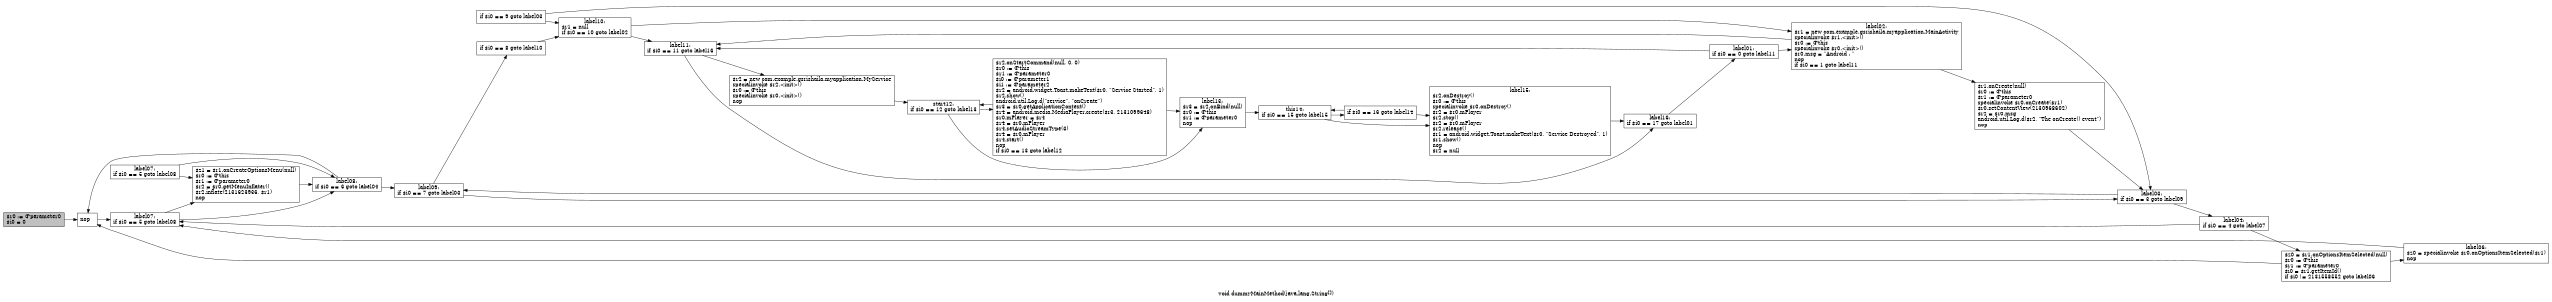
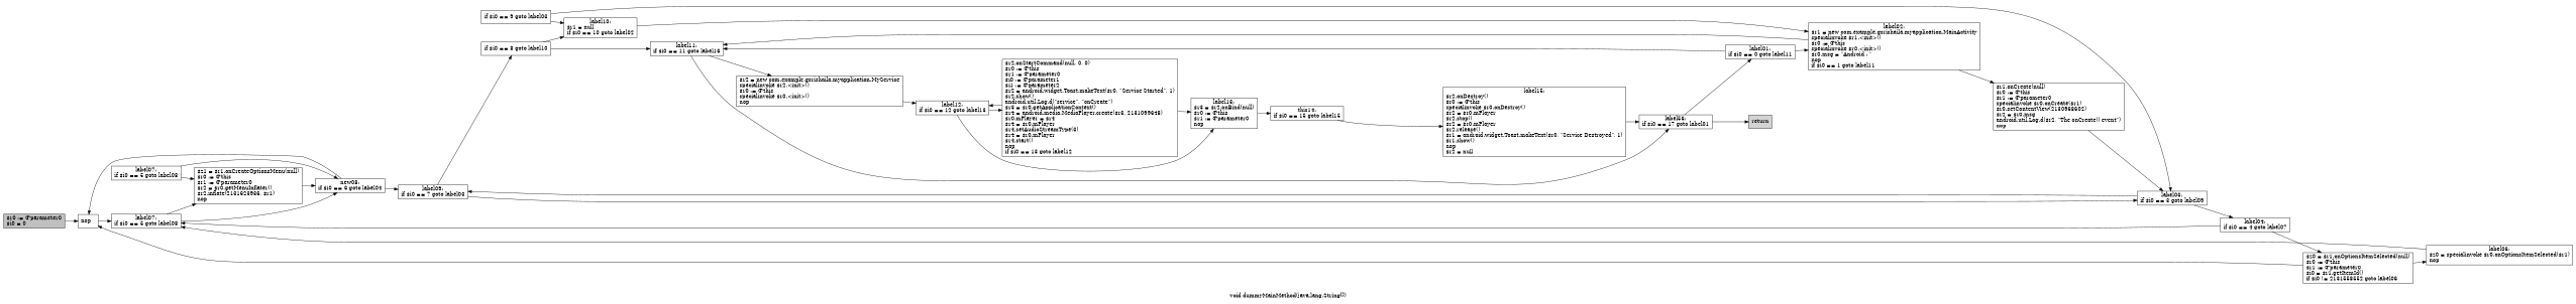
  digraph {
    label="void dummyMainMethod(java.lang.String[])"
    rankdir=LR
    node [shape=box]
    n1 [fillcolor=gray label="$r0 := @parameter0\l$i0 = 0\l" style=filled]
    n2 [label="nop\l"]
    n3 [label="label01:\nif $i0 == 0 goto label11\l"]
    n4 [label="label02:\n$r1 = new com.example.gsrishaila.myapplication.MainActivity\lspecialinvoke $r1.<init>()\l$r0 := @this\lspecialinvoke $r0.<init>()\l$r0.msg = \"Android : \"\lnop\lif $i0 == 1 goto label11\l"]
    n5 [label="label11:\nif $i0 == 11 goto label16\l"]
    n6 [label="$r1.onCreate(null)\l$r0 := @this\l$r1 := @parameter0\lspecialinvoke $r0.onCreate($r1)\l$r0.setContentView(2130968602)\l$r2 = $r0.msg\landroid.util.Log.d($r2, \"The onCreate() event\")\lnop\l"]
    n7 [label="$r2 = new com.example.gsrishaila.myapplication.MyService\lspecialinvoke $r2.<init>()\l$r0 := @this\lspecialinvoke $r0.<init>()\lnop\l"]
-   n8 [label="label16:\nif $i0 == 17 goto label01\l"]
+   n8 [label="label56:\nif $i0 == 17 goto label01\l"]
    n9 [label="label03:\nif $i0 == 3 goto label09\l"]
-   n10 [label="start12:\nif $i0 == 12 goto label13\l"]
+   n10 [label="label12:\nif $i0 == 12 goto label13\l"]
+   n11 [fillcolor=lightgray label="return\l" style=filled]
    n12 [label="label04:\nif $i0 == 4 goto label07\l"]
    n13 [label="label09:\nif $i0 == 7 goto label03\l"]
    n14 [label="$z0 = $r1.onOptionsItemSelected(null)\l$r0 := @this\l$r1 := @parameter0\l$i0 = $r1.getItemId()\lif $i0 != 2131558552 goto label06\l"]
    n15 [label="label07:\nif $i0 == 5 goto label08\l"]
    n16 [label="if $i0 == 8 goto label10\l"]
    n17 [label="label06:\n$z0 = specialinvoke $r0.onOptionsItemSelected($r1)\lnop\l"]
    n18 [label="$z1 = $r1.onCreateOptionsMenu(null)\l$r0 := @this\l$r1 := @parameter0\l$r2 = $r0.getMenuInflater()\l$r2.inflate(2131623936, $r1)\lnop\l"]
-   n19 [label="label08:\nif $i0 == 6 goto label04\l"]
+   n19 [label="new08:\nif $i0 == 6 goto label04\l"]
    n20 [label="label10:\n$r1 = null\lif $i0 == 10 goto label02\l"]
    n21 [label="label07:\nif $i0 == 5 goto label08\l"]
    n22 [label="if $i0 == 9 goto label03\l"]
    n23 [label="$r2.onStartCommand(null, 0, 0)\l$r0 := @this\l$r1 := @parameter0\l$i0 := @parameter1\l$i1 := @parameter2\l$r2 = android.widget.Toast.makeText($r0, \"Service Started\", 1)\l$r2.show()\landroid.util.Log.d(\"service\", \"onCreate\")\l$r3 = $r0.getApplicationContext()\l$r4 = android.media.MediaPlayer.create($r3, 2131099648)\l$r0.mPlayer = $r4\l$r4 = $r0.mPlayer\l$r4.setAudioStreamType(3)\l$r4 = $r0.mPlayer\l$r4.start()\lnop\lif $i0 == 13 goto label12\l"]
    n24 [label="label13:\n$r3 = $r2.onBind(null)\l$r0 := @this\l$r1 := @parameter0\lnop\l"]
    n25 [label="this14:\nif $i0 == 15 goto label15\l"]
-   n26 [label="if $i0 == 16 goto label14\l"]
    n27 [label="label15:\n$r2.onDestroy()\l$r0 := @this\lspecialinvoke $r0.onDestroy()\l$r2 = $r0.mPlayer\l$r2.stop()\l$r2 = $r0.mPlayer\l$r2.release()\l$r1 = android.widget.Toast.makeText($r0, \"Service Destroyed\", 1)\l$r1.show()\lnop\l$r2 = null\l"]
    n1 -> n2
    n2 -> n15
    n3 -> n4
    n3 -> n5
    n4 -> n5
    n4 -> n6
    n5 -> n7
    n5 -> n8
    n6 -> n9
    n7 -> n10
    n8 -> n3
+   n8 -> n11
    n9 -> n12
    n9 -> n13
    n10 -> n23
    n10 -> n24
    n12 -> n14
    n12 -> n15
    n13 -> n9
    n13 -> n16
    n14 -> n2
    n14 -> n17
    n15 -> n18
    n15 -> n19
    n16 -> n20
    n17 -> n15
    n18 -> n19
    n19 -> n2
    n19 -> n13
    n20 -> n4
-   n20 -> n5
+   n16 -> n5
    n21 -> n18
    n21 -> n19
    n22 -> n9
    n22 -> n20
    n23 -> n10
    n23 -> n24
    n24 -> n25
-   n25 -> n26
    n25 -> n27
-   n26 -> n25
-   n26 -> n27
    n27 -> n8
  }
